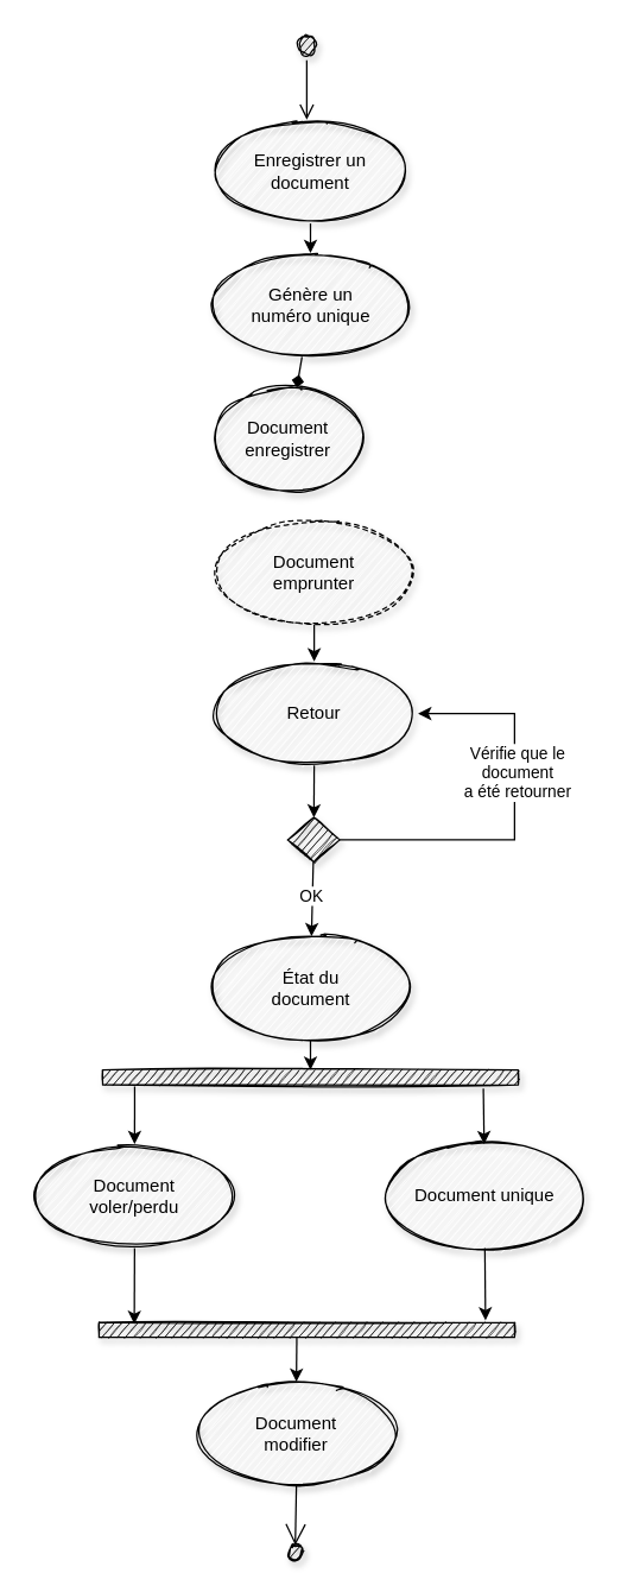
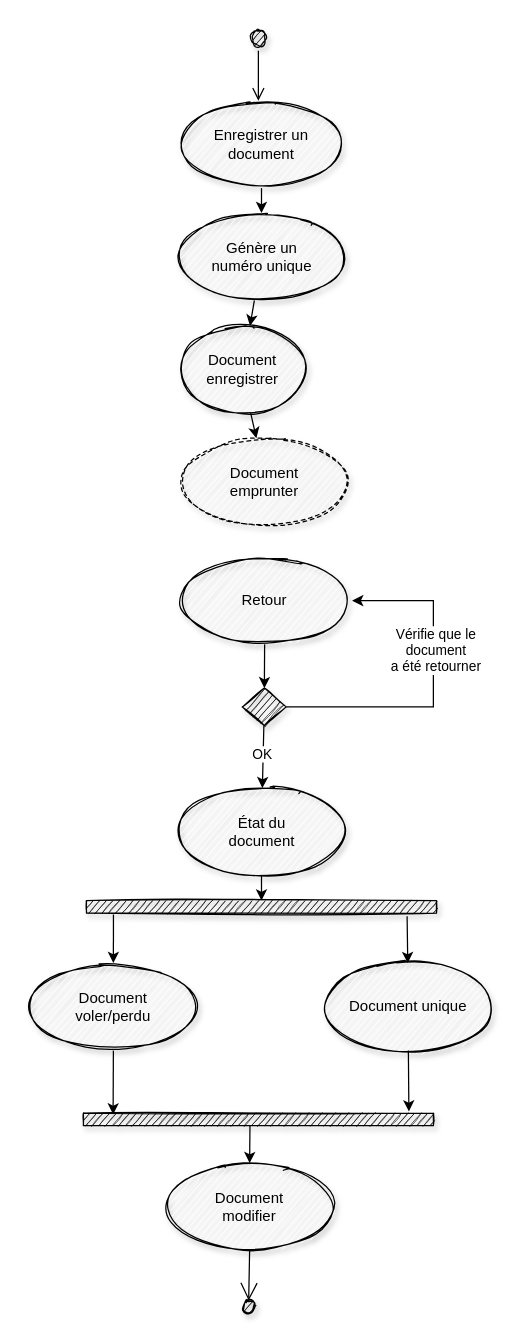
  <mxCell id="0" />
  <mxCell id="1" parent="0" />
  <mxCell id="2" value="" style="ellipse;html=1;shape=startState;fillColor=#000000;strokeColor=#000000;sketch=1;shadow=1;" vertex="1" parent="1"><mxGeometry x="196" y="20" width="20" height="20" as="geometry" /></mxCell>
  <mxCell id="3" value="" style="edgeStyle=orthogonalEdgeStyle;html=1;verticalAlign=bottom;endArrow=open;endSize=8;strokeColor=#000000;rounded=0;" edge="1" source="2" parent="1" target="4"><mxGeometry relative="1" as="geometry"><mxPoint x="206" y="80" as="targetPoint" /><Array as="points"><mxPoint x="206" y="50" /><mxPoint x="206" y="50" /></Array></mxGeometry></mxCell>
  <mxCell id="4" value="&lt;div&gt;Enregistrer un &lt;br&gt;&lt;/div&gt;&lt;div&gt;document&lt;/div&gt;" style="ellipse;whiteSpace=wrap;html=1;shadow=1;sketch=1;strokeColor=#000000;fillStyle=hachure;" vertex="1" parent="1"><mxGeometry x="141" y="80" width="135" height="70" as="geometry" /></mxCell>
  <mxCell id="5" value="" style="endArrow=classic;html=1;rounded=0;strokeColor=#000000;" edge="1" parent="1" source="4" target="6"><mxGeometry width="50" height="50" relative="1" as="geometry"><mxPoint x="186" y="230" as="sourcePoint" /><mxPoint x="208.5" y="170" as="targetPoint" /></mxGeometry></mxCell>
  <mxCell id="6" value="&lt;div&gt;Génère un &lt;br&gt;&lt;/div&gt;&lt;div&gt;numéro unique&lt;br&gt; &lt;/div&gt;" style="ellipse;whiteSpace=wrap;html=1;shadow=1;sketch=1;fillStyle=hachure;strokeColor=#000000;fillColor=#FFFFFF;" vertex="1" parent="1"><mxGeometry x="138.5" y="170" width="140" height="70" as="geometry" /></mxCell>
- <mxCell id="7" value="" style="endArrow=diamond;html=1;rounded=0;strokeColor=#000000;" edge="1" parent="1" source="6" target="9"><mxGeometry width="50" height="50" relative="1" as="geometry"><mxPoint x="210.75" y="310" as="sourcePoint" /><mxPoint x="208.5" y="380" as="targetPoint" /></mxGeometry></mxCell>
+ <mxCell id="7" value="" style="endArrow=classic;html=1;rounded=0;strokeColor=#000000;" edge="1" parent="1" source="6" target="9"><mxGeometry width="50" height="50" relative="1" as="geometry"><mxPoint x="210.75" y="310" as="sourcePoint" /><mxPoint x="208.5" y="380" as="targetPoint" /></mxGeometry></mxCell>
  <mxCell id="8" value="&lt;div&gt;Document&lt;/div&gt;&lt;div&gt;emprunter&lt;br&gt;&lt;/div&gt;" style="ellipse;whiteSpace=wrap;html=1;shadow=1;sketch=1;fillStyle=hachure;strokeColor=#000000;fillColor=#FFFFFF;dashed=1;" vertex="1" parent="1"><mxGeometry x="141" y="350" width="140" height="70" as="geometry" /></mxCell>
  <mxCell id="9" value="&lt;div&gt;Document &lt;br&gt;&lt;/div&gt;&lt;div&gt;enregistrer&lt;br&gt;&lt;/div&gt;" style="ellipse;whiteSpace=wrap;html=1;shadow=1;sketch=1;fillStyle=hachure;strokeColor=#000000;fillColor=#FFFFFF;" vertex="1" parent="1"><mxGeometry x="141" y="260" width="105" height="70" as="geometry" /></mxCell>
- <mxCell id="11" value="" style="endArrow=classic;html=1;rounded=0;strokeColor=#000000;" edge="1" parent="1" source="8" target="12"><mxGeometry width="50" height="50" relative="1" as="geometry"><mxPoint x="216" y="470" as="sourcePoint" /><mxPoint x="211" y="450" as="targetPoint" /></mxGeometry></mxCell>
+ <mxCell id="10" value="" style="endArrow=classic;html=1;rounded=0;strokeColor=#000000;" edge="1" parent="1" source="9" target="8"><mxGeometry width="50" height="50" relative="1" as="geometry"><mxPoint x="216" y="310" as="sourcePoint" /><mxPoint x="266" y="260" as="targetPoint" /></mxGeometry></mxCell>
  <mxCell id="12" value="Retour" style="ellipse;whiteSpace=wrap;html=1;shadow=1;sketch=1;fillStyle=hachure;strokeColor=#000000;fillColor=#FFFFFF;" vertex="1" parent="1"><mxGeometry x="141" y="445" width="140" height="70" as="geometry" /></mxCell>
  <mxCell id="13" value="" style="rhombus;whiteSpace=wrap;html=1;shadow=1;sketch=1;fillStyle=hachure;strokeColor=#000000;fillColor=#000000;" vertex="1" parent="1"><mxGeometry x="193.25" y="550" width="35" height="30" as="geometry" /></mxCell>
  <mxCell id="14" value="" style="endArrow=classic;html=1;rounded=0;strokeColor=#000000;" edge="1" parent="1" source="12" target="13"><mxGeometry width="50" height="50" relative="1" as="geometry"><mxPoint x="216" y="640" as="sourcePoint" /><mxPoint x="266" y="590" as="targetPoint" /></mxGeometry></mxCell>
  <mxCell id="15" value="" style="endArrow=classic;html=1;rounded=0;strokeColor=#000000;" edge="1" parent="1" source="13" target="19"><mxGeometry width="50" height="50" relative="1" as="geometry"><mxPoint x="216" y="640" as="sourcePoint" /><mxPoint x="211" y="610" as="targetPoint" /></mxGeometry></mxCell>
  <mxCell id="16" value="OK" style="edgeLabel;html=1;align=center;verticalAlign=middle;resizable=0;points=[];" vertex="1" connectable="0" parent="15"><mxGeometry x="-0.469" y="2" relative="1" as="geometry"><mxPoint x="-4" y="10" as="offset" /></mxGeometry></mxCell>
  <mxCell id="17" value="" style="endArrow=classic;html=1;rounded=0;strokeColor=#000000;" edge="1" parent="1" source="13" target="12"><mxGeometry width="50" height="50" relative="1" as="geometry"><mxPoint x="216" y="610" as="sourcePoint" /><mxPoint x="336" y="480" as="targetPoint" /><Array as="points"><mxPoint x="346" y="565" /><mxPoint x="346" y="480" /></Array></mxGeometry></mxCell>
  <mxCell id="18" value="&lt;div&gt;Vérifie que le &lt;br&gt;&lt;/div&gt;&lt;div&gt;document&lt;/div&gt;&lt;div&gt;a été retourner&lt;br&gt;&lt;/div&gt;" style="edgeLabel;html=1;align=center;verticalAlign=middle;resizable=0;points=[];" vertex="1" connectable="0" parent="17"><mxGeometry x="0.343" y="-1" relative="1" as="geometry"><mxPoint y="17" as="offset" /></mxGeometry></mxCell>
  <mxCell id="19" value="&lt;div&gt;État du&lt;/div&gt;&lt;div&gt;document&lt;br&gt;&lt;/div&gt;" style="ellipse;whiteSpace=wrap;html=1;shadow=1;sketch=1;fillStyle=hachure;strokeColor=#000000;fillColor=#FFFFFF;" vertex="1" parent="1"><mxGeometry x="138.5" y="630" width="140" height="70" as="geometry" /></mxCell>
  <mxCell id="20" value="" style="rounded=0;whiteSpace=wrap;html=1;shadow=1;sketch=1;fillStyle=hachure;strokeColor=#000000;fillColor=#000000;" vertex="1" parent="1"><mxGeometry x="68.5" y="720" width="280" height="10" as="geometry" /></mxCell>
  <mxCell id="21" value="" style="endArrow=classic;html=1;rounded=0;strokeColor=#000000;" edge="1" parent="1" source="19" target="20"><mxGeometry width="50" height="50" relative="1" as="geometry"><mxPoint x="216" y="810" as="sourcePoint" /><mxPoint x="266" y="760" as="targetPoint" /></mxGeometry></mxCell>
  <mxCell id="22" value="" style="endArrow=classic;html=1;rounded=0;strokeColor=#000000;exitX=0.916;exitY=1.248;exitDx=0;exitDy=0;exitPerimeter=0;" edge="1" parent="1" source="20" target="23"><mxGeometry width="50" height="50" relative="1" as="geometry"><mxPoint x="216" y="810" as="sourcePoint" /><mxPoint x="328" y="770" as="targetPoint" /></mxGeometry></mxCell>
  <mxCell id="23" value="Document unique" style="ellipse;whiteSpace=wrap;html=1;shadow=1;sketch=1;fillStyle=hachure;strokeColor=#000000;fillColor=#FFFFFF;" vertex="1" parent="1"><mxGeometry x="256" y="770" width="140" height="70" as="geometry" /></mxCell>
  <mxCell id="24" value="" style="endArrow=classic;html=1;rounded=0;strokeColor=#000000;exitX=0.077;exitY=1.105;exitDx=0;exitDy=0;exitPerimeter=0;" edge="1" parent="1" source="20" target="25"><mxGeometry width="50" height="50" relative="1" as="geometry"><mxPoint x="216" y="810" as="sourcePoint" /><mxPoint x="90" y="770" as="targetPoint" /></mxGeometry></mxCell>
  <mxCell id="25" value="&lt;div&gt;Document &lt;br&gt;&lt;/div&gt;&lt;div&gt;voler/perdu&lt;br&gt;&lt;/div&gt;" style="ellipse;whiteSpace=wrap;html=1;shadow=1;sketch=1;fillStyle=hachure;strokeColor=#000000;fillColor=#FFFFFF;" vertex="1" parent="1"><mxGeometry x="20" y="770" width="140" height="70" as="geometry" /></mxCell>
  <mxCell id="26" value="" style="endArrow=classic;html=1;rounded=0;strokeColor=#000000;entryX=0.085;entryY=0.105;entryDx=0;entryDy=0;entryPerimeter=0;" edge="1" parent="1" source="25" target="28"><mxGeometry width="50" height="50" relative="1" as="geometry"><mxPoint x="216" y="900" as="sourcePoint" /><mxPoint x="90" y="890" as="targetPoint" /></mxGeometry></mxCell>
  <mxCell id="27" value="" style="endArrow=classic;html=1;rounded=0;strokeColor=#000000;entryX=0.93;entryY=-0.133;entryDx=0;entryDy=0;entryPerimeter=0;" edge="1" parent="1" source="23" target="28"><mxGeometry width="50" height="50" relative="1" as="geometry"><mxPoint x="216" y="900" as="sourcePoint" /><mxPoint x="326" y="890" as="targetPoint" /></mxGeometry></mxCell>
  <mxCell id="28" value="" style="rounded=0;whiteSpace=wrap;html=1;shadow=1;sketch=1;fillStyle=hachure;strokeColor=#000000;fillColor=#000000;" vertex="1" parent="1"><mxGeometry x="66" y="890" width="280" height="10" as="geometry" /></mxCell>
  <mxCell id="29" value="" style="endArrow=classic;html=1;rounded=0;strokeColor=#000000;exitX=0.476;exitY=0.962;exitDx=0;exitDy=0;exitPerimeter=0;" edge="1" parent="1" source="28" target="30"><mxGeometry width="50" height="50" relative="1" as="geometry"><mxPoint x="216" y="900" as="sourcePoint" /><mxPoint x="199" y="930" as="targetPoint" /></mxGeometry></mxCell>
  <mxCell id="30" value="&lt;div&gt;Document&lt;/div&gt;&lt;div&gt;modifier&lt;br&gt;&lt;/div&gt;" style="ellipse;whiteSpace=wrap;html=1;shadow=1;sketch=1;fillStyle=hachure;strokeColor=#000000;fillColor=#FFFFFF;" vertex="1" parent="1"><mxGeometry x="129" y="930" width="140" height="70" as="geometry" /></mxCell>
  <mxCell id="31" value="" style="endArrow=open;endFill=1;endSize=12;html=1;rounded=0;strokeColor=#000000;" edge="1" parent="1" source="30" target="32"><mxGeometry width="160" relative="1" as="geometry"><mxPoint x="166" y="950" as="sourcePoint" /><mxPoint x="199" y="1040" as="targetPoint" /></mxGeometry></mxCell>
  <mxCell id="32" value="" style="ellipse;whiteSpace=wrap;html=1;aspect=fixed;shadow=1;sketch=1;fillStyle=hachure;strokeColor=#000000;fillColor=#000000;" vertex="1" parent="1"><mxGeometry x="193.25" y="1040" width="10" height="10" as="geometry" /></mxCell>
